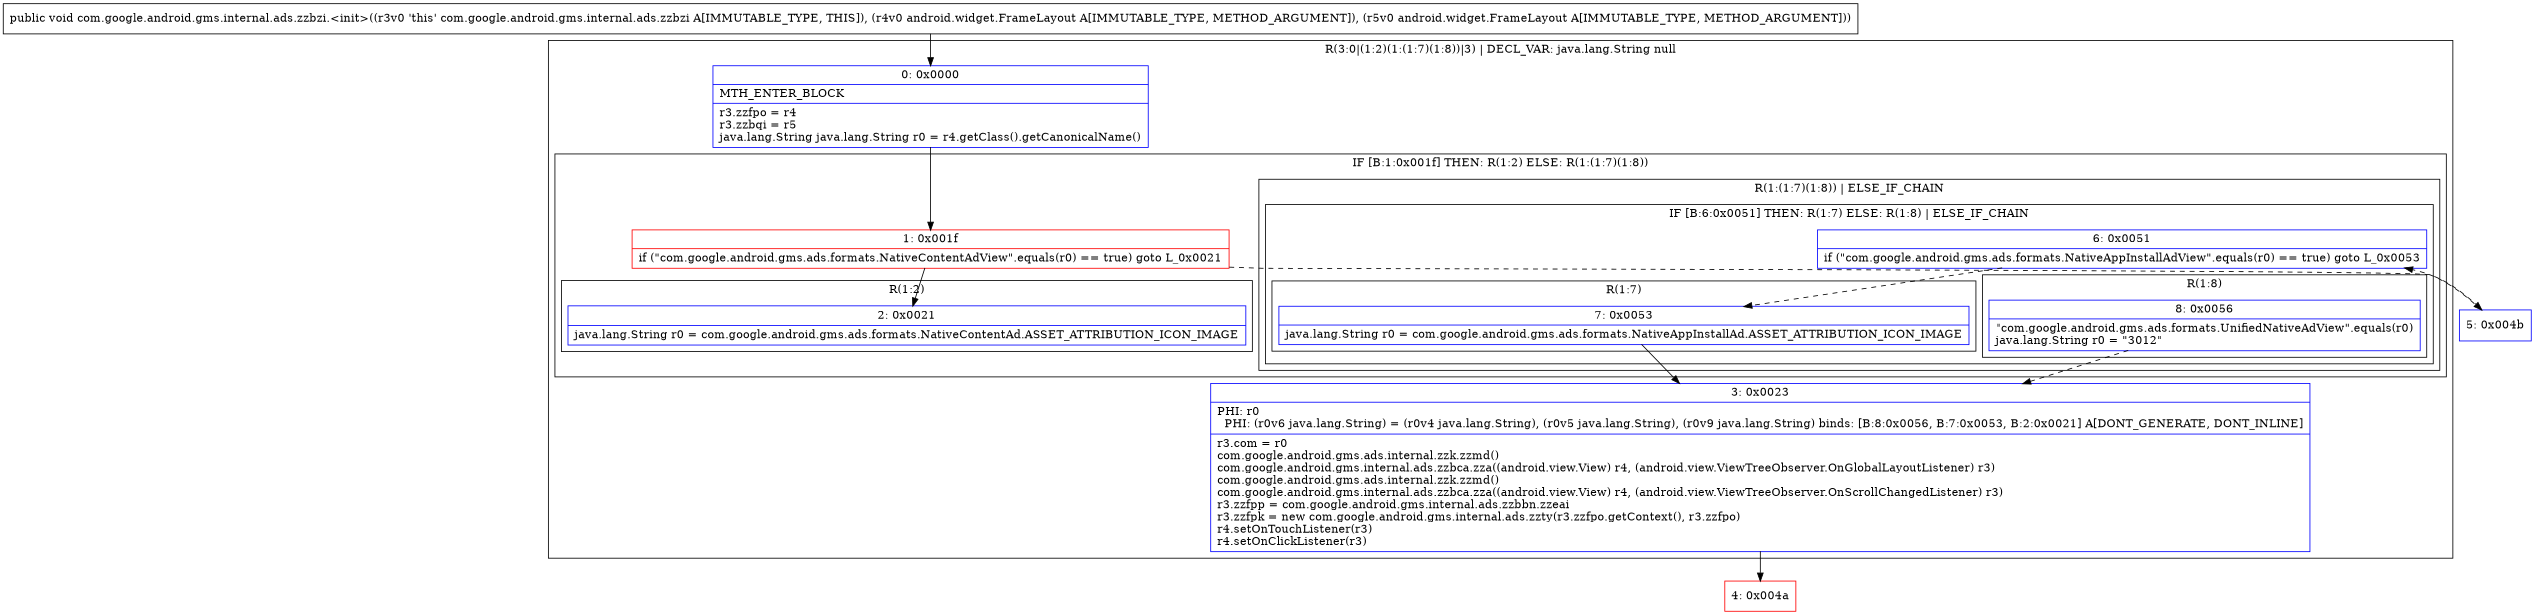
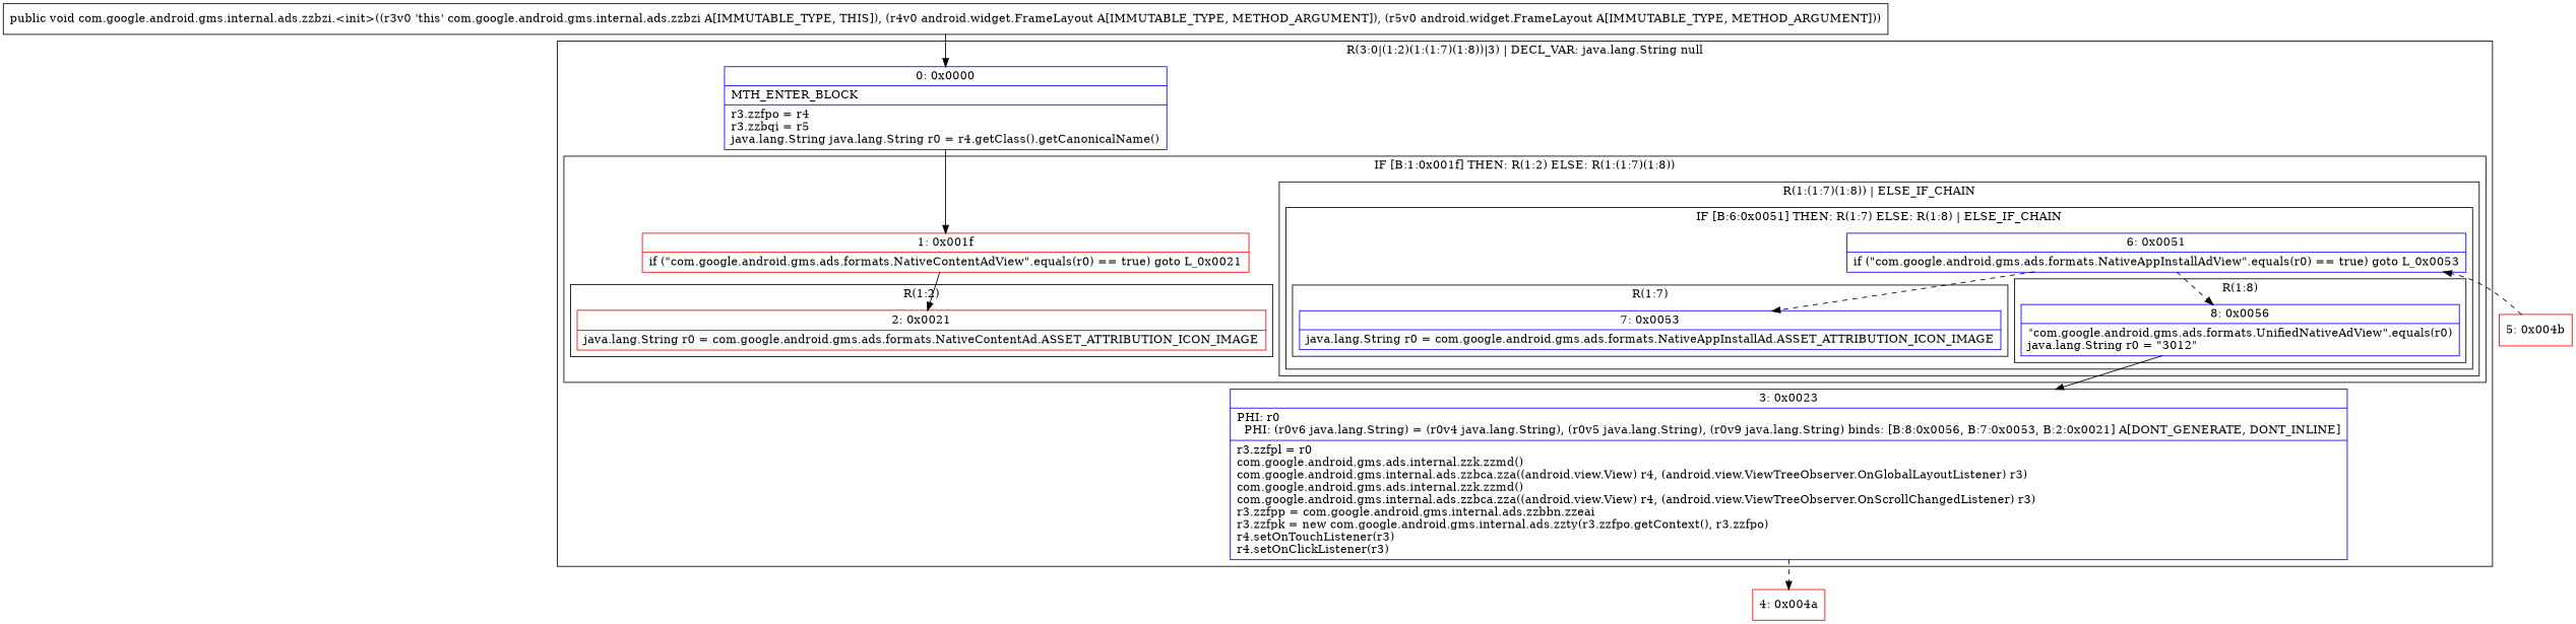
  digraph {
    node [color=blue shape=record]
-   n1 [label="{2\:\ 0x0021|java.lang.String r0 = com.google.android.gms.ads.formats.NativeContentAd.ASSET_ATTRIBUTION_ICON_IMAGE\l}"]
+   n1 [color=red label="{2\:\ 0x0021|java.lang.String r0 = com.google.android.gms.ads.formats.NativeContentAd.ASSET_ATTRIBUTION_ICON_IMAGE\l}"]
    n2 [label="{7\:\ 0x0053|java.lang.String r0 = com.google.android.gms.ads.formats.NativeAppInstallAd.ASSET_ATTRIBUTION_ICON_IMAGE\l}"]
    n3 [label="{8\:\ 0x0056|\"com.google.android.gms.ads.formats.UnifiedNativeAdView\".equals(r0)\ljava.lang.String r0 = \"3012\"\l}"]
    n4 [label="{6\:\ 0x0051|if (\"com.google.android.gms.ads.formats.NativeAppInstallAdView\".equals(r0) == true) goto L_0x0053\l}"]
    n5 [color=red label="{1\:\ 0x001f|if (\"com.google.android.gms.ads.formats.NativeContentAdView\".equals(r0) == true) goto L_0x0021\l}"]
    n6 [label="{0\:\ 0x0000|MTH_ENTER_BLOCK\l|r3.zzfpo = r4\lr3.zzbqi = r5\ljava.lang.String java.lang.String r0 = r4.getClass().getCanonicalName()\l}"]
-   n7 [label="{3\:\ 0x0023|PHI: r0 \l  PHI: (r0v6 java.lang.String) = (r0v4 java.lang.String), (r0v5 java.lang.String), (r0v9 java.lang.String) binds: [B:8:0x0056, B:7:0x0053, B:2:0x0021] A[DONT_GENERATE, DONT_INLINE]\l|r3.com = r0\lcom.google.android.gms.ads.internal.zzk.zzmd()\lcom.google.android.gms.internal.ads.zzbca.zza((android.view.View) r4, (android.view.ViewTreeObserver.OnGlobalLayoutListener) r3)\lcom.google.android.gms.ads.internal.zzk.zzmd()\lcom.google.android.gms.internal.ads.zzbca.zza((android.view.View) r4, (android.view.ViewTreeObserver.OnScrollChangedListener) r3)\lr3.zzfpp = com.google.android.gms.internal.ads.zzbbn.zzeai\lr3.zzfpk = new com.google.android.gms.internal.ads.zzty(r3.zzfpo.getContext(), r3.zzfpo)\lr4.setOnTouchListener(r3)\lr4.setOnClickListener(r3)\l}"]
-   n8 [label="{5\:\ 0x004b}"]
+   n7 [label="{3\:\ 0x0023|PHI: r0 \l  PHI: (r0v6 java.lang.String) = (r0v4 java.lang.String), (r0v5 java.lang.String), (r0v9 java.lang.String) binds: [B:8:0x0056, B:7:0x0053, B:2:0x0021] A[DONT_GENERATE, DONT_INLINE]\l|r3.zzfpl = r0\lcom.google.android.gms.ads.internal.zzk.zzmd()\lcom.google.android.gms.internal.ads.zzbca.zza((android.view.View) r4, (android.view.ViewTreeObserver.OnGlobalLayoutListener) r3)\lcom.google.android.gms.ads.internal.zzk.zzmd()\lcom.google.android.gms.internal.ads.zzbca.zza((android.view.View) r4, (android.view.ViewTreeObserver.OnScrollChangedListener) r3)\lr3.zzfpp = com.google.android.gms.internal.ads.zzbbn.zzeai\lr3.zzfpk = new com.google.android.gms.internal.ads.zzty(r3.zzfpo.getContext(), r3.zzfpo)\lr4.setOnTouchListener(r3)\lr4.setOnClickListener(r3)\l}"]
+   n8 [color=red label="{5\:\ 0x004b}"]
    n9 [color=red label="{4\:\ 0x004a}"]
    n10 [label="{public void com.google.android.gms.internal.ads.zzbzi.\<init\>((r3v0 'this' com.google.android.gms.internal.ads.zzbzi A[IMMUTABLE_TYPE, THIS]), (r4v0 android.widget.FrameLayout A[IMMUTABLE_TYPE, METHOD_ARGUMENT]), (r5v0 android.widget.FrameLayout A[IMMUTABLE_TYPE, METHOD_ARGUMENT])) }" color=""]
    subgraph cluster_1 {
      label="R(3:0|(1:2)(1:(1:7)(1:8))|3) | DECL_VAR: java.lang.String null\l"
      n6
      n7
      subgraph cluster_2 {
        label="IF [B:1:0x001f] THEN: R(1:2) ELSE: R(1:(1:7)(1:8))"
        n5
        subgraph cluster_3 {
          label="R(1:2)"
          n1
        }
        subgraph cluster_4 {
          label="R(1:(1:7)(1:8)) | ELSE_IF_CHAIN\l"
          subgraph cluster_5 {
            label="IF [B:6:0x0051] THEN: R(1:7) ELSE: R(1:8) | ELSE_IF_CHAIN\l"
            n4
            subgraph cluster_6 {
              label="R(1:7)"
              n2
            }
            subgraph cluster_7 {
              label="R(1:8)"
              n3
            }
          }
        }
      }
    }
-   n2 -> n7
-   n3 -> n7 [style=dashed]
+   n3 -> n7
    n4 -> n2 [style=dashed]
+   n4 -> n3 [style=dashed]
    n5 -> n1
-   n5 -> n8 [style=dashed]
    n6 -> n5
-   n7 -> n9
+   n7 -> n9 [style=dashed]
    n8 -> n4 [style=dashed]
    n10 -> n6
  }
